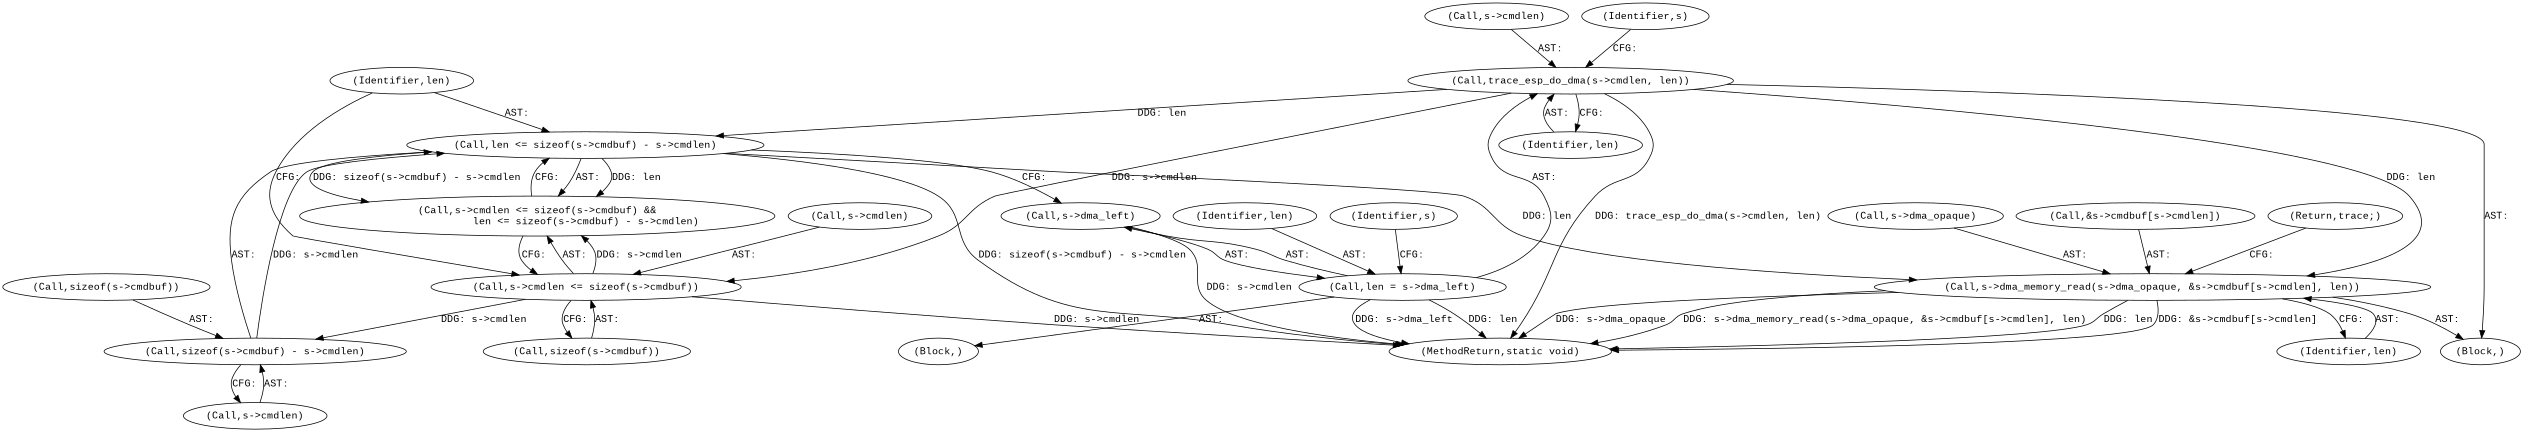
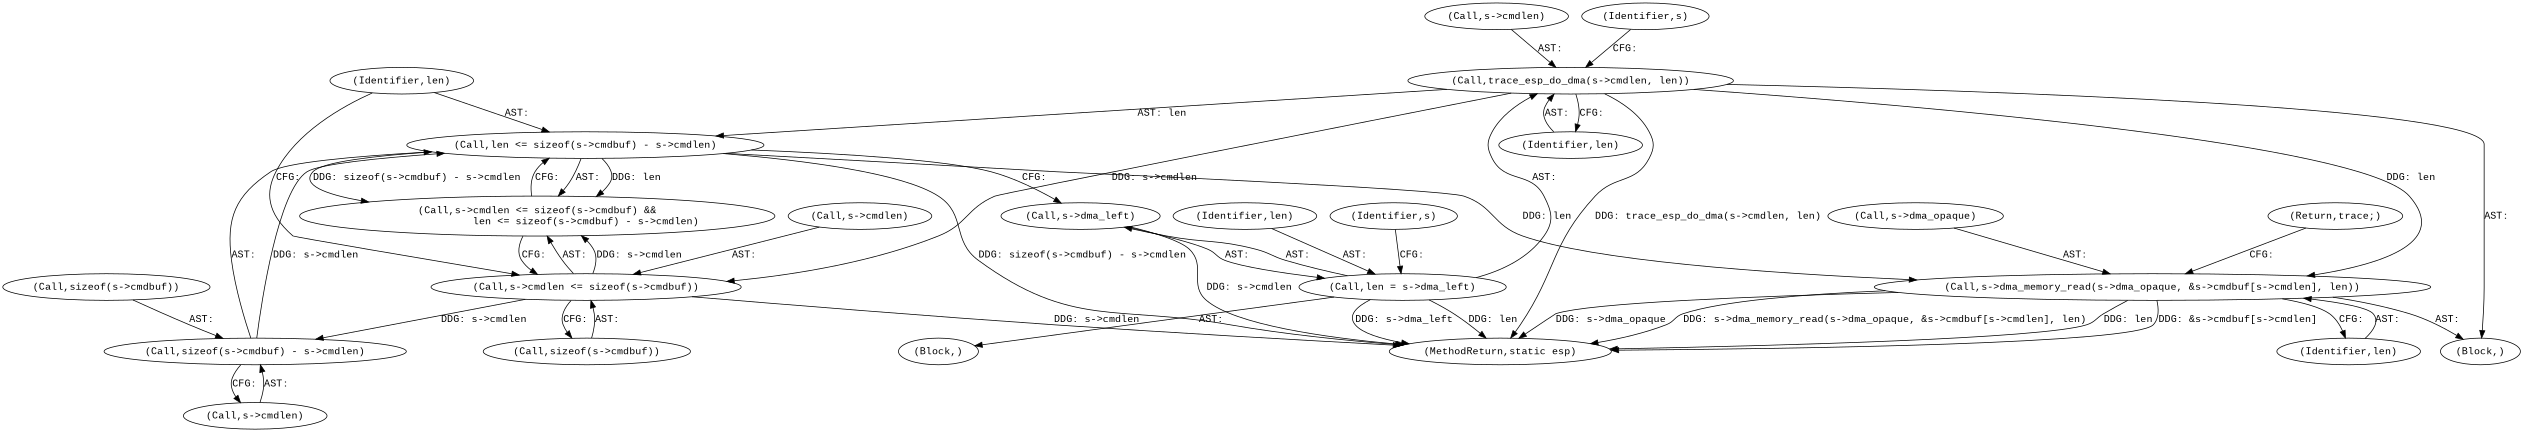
  digraph {
    fontname="Liberation Mono"
    node [fontname="Liberation Mono"]
    edge [fontname="Liberation Mono"]
    n1 [label="(Call,s->dma_memory_read(s->dma_opaque, &s->cmdbuf[s->cmdlen], len))"]
    n2 [label="(Block,)"]
    n3 [label="(Identifier,len)"]
-   n4 [label="(MethodReturn,static void)"]
+   n4 [label="(MethodReturn,static esp)"]
    n5 [label="(Call,trace_esp_do_dma(s->cmdlen, len))"]
    n6 [label="(Call,len <= sizeof(s->cmdbuf) - s->cmdlen)"]
    n7 [label="(Call,s->cmdlen <= sizeof(s->cmdbuf))"]
    n8 [label="(Identifier,len)"]
    n9 [label="(Call,s->dma_left)"]
    n10 [label="(Call,s->cmdlen <= sizeof(s->cmdbuf) &&\n                len <= sizeof(s->cmdbuf) - s->cmdlen)"]
    n11 [label="(Call,sizeof(s->cmdbuf) - s->cmdlen)"]
    n12 [label="(Call,sizeof(s->cmdbuf))"]
    n13 [label="(Call,len = s->dma_left)"]
    n14 [label="(Block,)"]
    n15 [label="(Call,s->cmdlen)"]
    n16 [label="(Call,s->cmdlen)"]
    n17 [label="(Call,sizeof(s->cmdbuf))"]
    n18 [label="(Identifier,s)"]
    n19 [label="(Call,s->dma_opaque)"]
    n20 [label="(Call,s->cmdlen)"]
-   n21 [label="(Call,&s->cmdbuf[s->cmdlen])"]
    n22 [label="(Identifier,len)"]
    n23 [label="(Identifier,s)"]
    n24 [label="(Return,trace;)"]
    n25 [label="(Identifier,len)"]
    n1 -> n2 [label="AST: "]
    n1 -> n3 [label="CFG: "]
    n1 -> n4 [label="DDG: s->dma_opaque"]
    n1 -> n4 [label="DDG: s->dma_memory_read(s->dma_opaque, &s->cmdbuf[s->cmdlen], len)"]
    n1 -> n4 [label="DDG: len"]
    n1 -> n4 [label="DDG: &s->cmdbuf[s->cmdlen]"]
    n3 -> n1 [label="AST: "]
    n5 -> n1 [label="DDG: len"]
    n5 -> n2 [label="AST: "]
    n5 -> n4 [label="DDG: trace_esp_do_dma(s->cmdlen, len)"]
-   n5 -> n6 [label="DDG: len"]
+   n5 -> n6 [label="AST: len"]
    n5 -> n7 [label="DDG: s->cmdlen"]
    n5 -> n8 [label="CFG: "]
    n6 -> n1 [label="DDG: len"]
    n6 -> n4 [label="DDG: sizeof(s->cmdbuf) - s->cmdlen"]
    n6 -> n9 [label="CFG: "]
    n6 -> n10 [label="AST: "]
    n6 -> n10 [label="DDG: len"]
    n6 -> n10 [label="DDG: sizeof(s->cmdbuf) - s->cmdlen"]
    n7 -> n4 [label="DDG: s->cmdlen"]
    n7 -> n10 [label="AST: "]
    n7 -> n10 [label="DDG: s->cmdlen"]
    n7 -> n11 [label="DDG: s->cmdlen"]
    n7 -> n12 [label="CFG: "]
    n8 -> n5 [label="AST: "]
    n9 -> n4 [label="DDG: s->cmdlen"]
    n9 -> n13 [label="AST: "]
    n10 -> n6 [label="CFG: "]
    n10 -> n7 [label="CFG: "]
    n11 -> n6 [label="AST: "]
    n11 -> n6 [label="DDG: s->cmdlen"]
    n11 -> n15 [label="CFG: "]
    n12 -> n7 [label="AST: "]
    n13 -> n4 [label="DDG: s->dma_left"]
    n13 -> n4 [label="DDG: len"]
    n13 -> n5 [label="AST: "]
    n13 -> n9 [label="AST: "]
    n13 -> n14 [label="AST: "]
    n15 -> n11 [label="AST: "]
    n16 -> n5 [label="AST: "]
    n17 -> n11 [label="AST: "]
    n18 -> n5 [label="CFG: "]
    n19 -> n1 [label="AST: "]
    n20 -> n7 [label="AST: "]
-   n21 -> n1 [label="AST: "]
    n22 -> n13 [label="AST: "]
    n23 -> n13 [label="CFG: "]
    n24 -> n1 [label="CFG: "]
    n25 -> n6 [label="AST: "]
    n25 -> n7 [label="CFG: "]
  }
